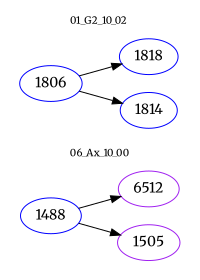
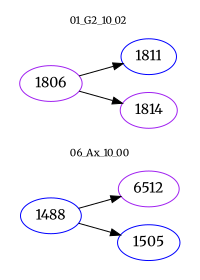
  digraph {
    fontname=Merriweather
    rankdir=LR
    node [color=blue fontname=Merriweather]
    edge [color=black fontname=Merriweather]
    n1 [label=1488]
-   n2 [color=purple label=1505]
+   n2 [label=1505]
    n3 [color=purple label=6512]
-   n4 [label=1806]
-   n5 [label=1814]
-   n6 [label=1818]
+   n4 [color=purple label=1806]
+   n5 [color=purple label=1814]
+   n6 [label=1811]
    subgraph cluster_1 {
      color=white
      fontsize=10
      label="06_Ax_10_00"
      n1
      n2
      n3
    }
    subgraph cluster_2 {
      color=white
      fontsize=10
      label="01_G2_10_02"
      n4
      n5
      n6
    }
    n1 -> n2
    n1 -> n3
    n4 -> n5
    n4 -> n6
  }
